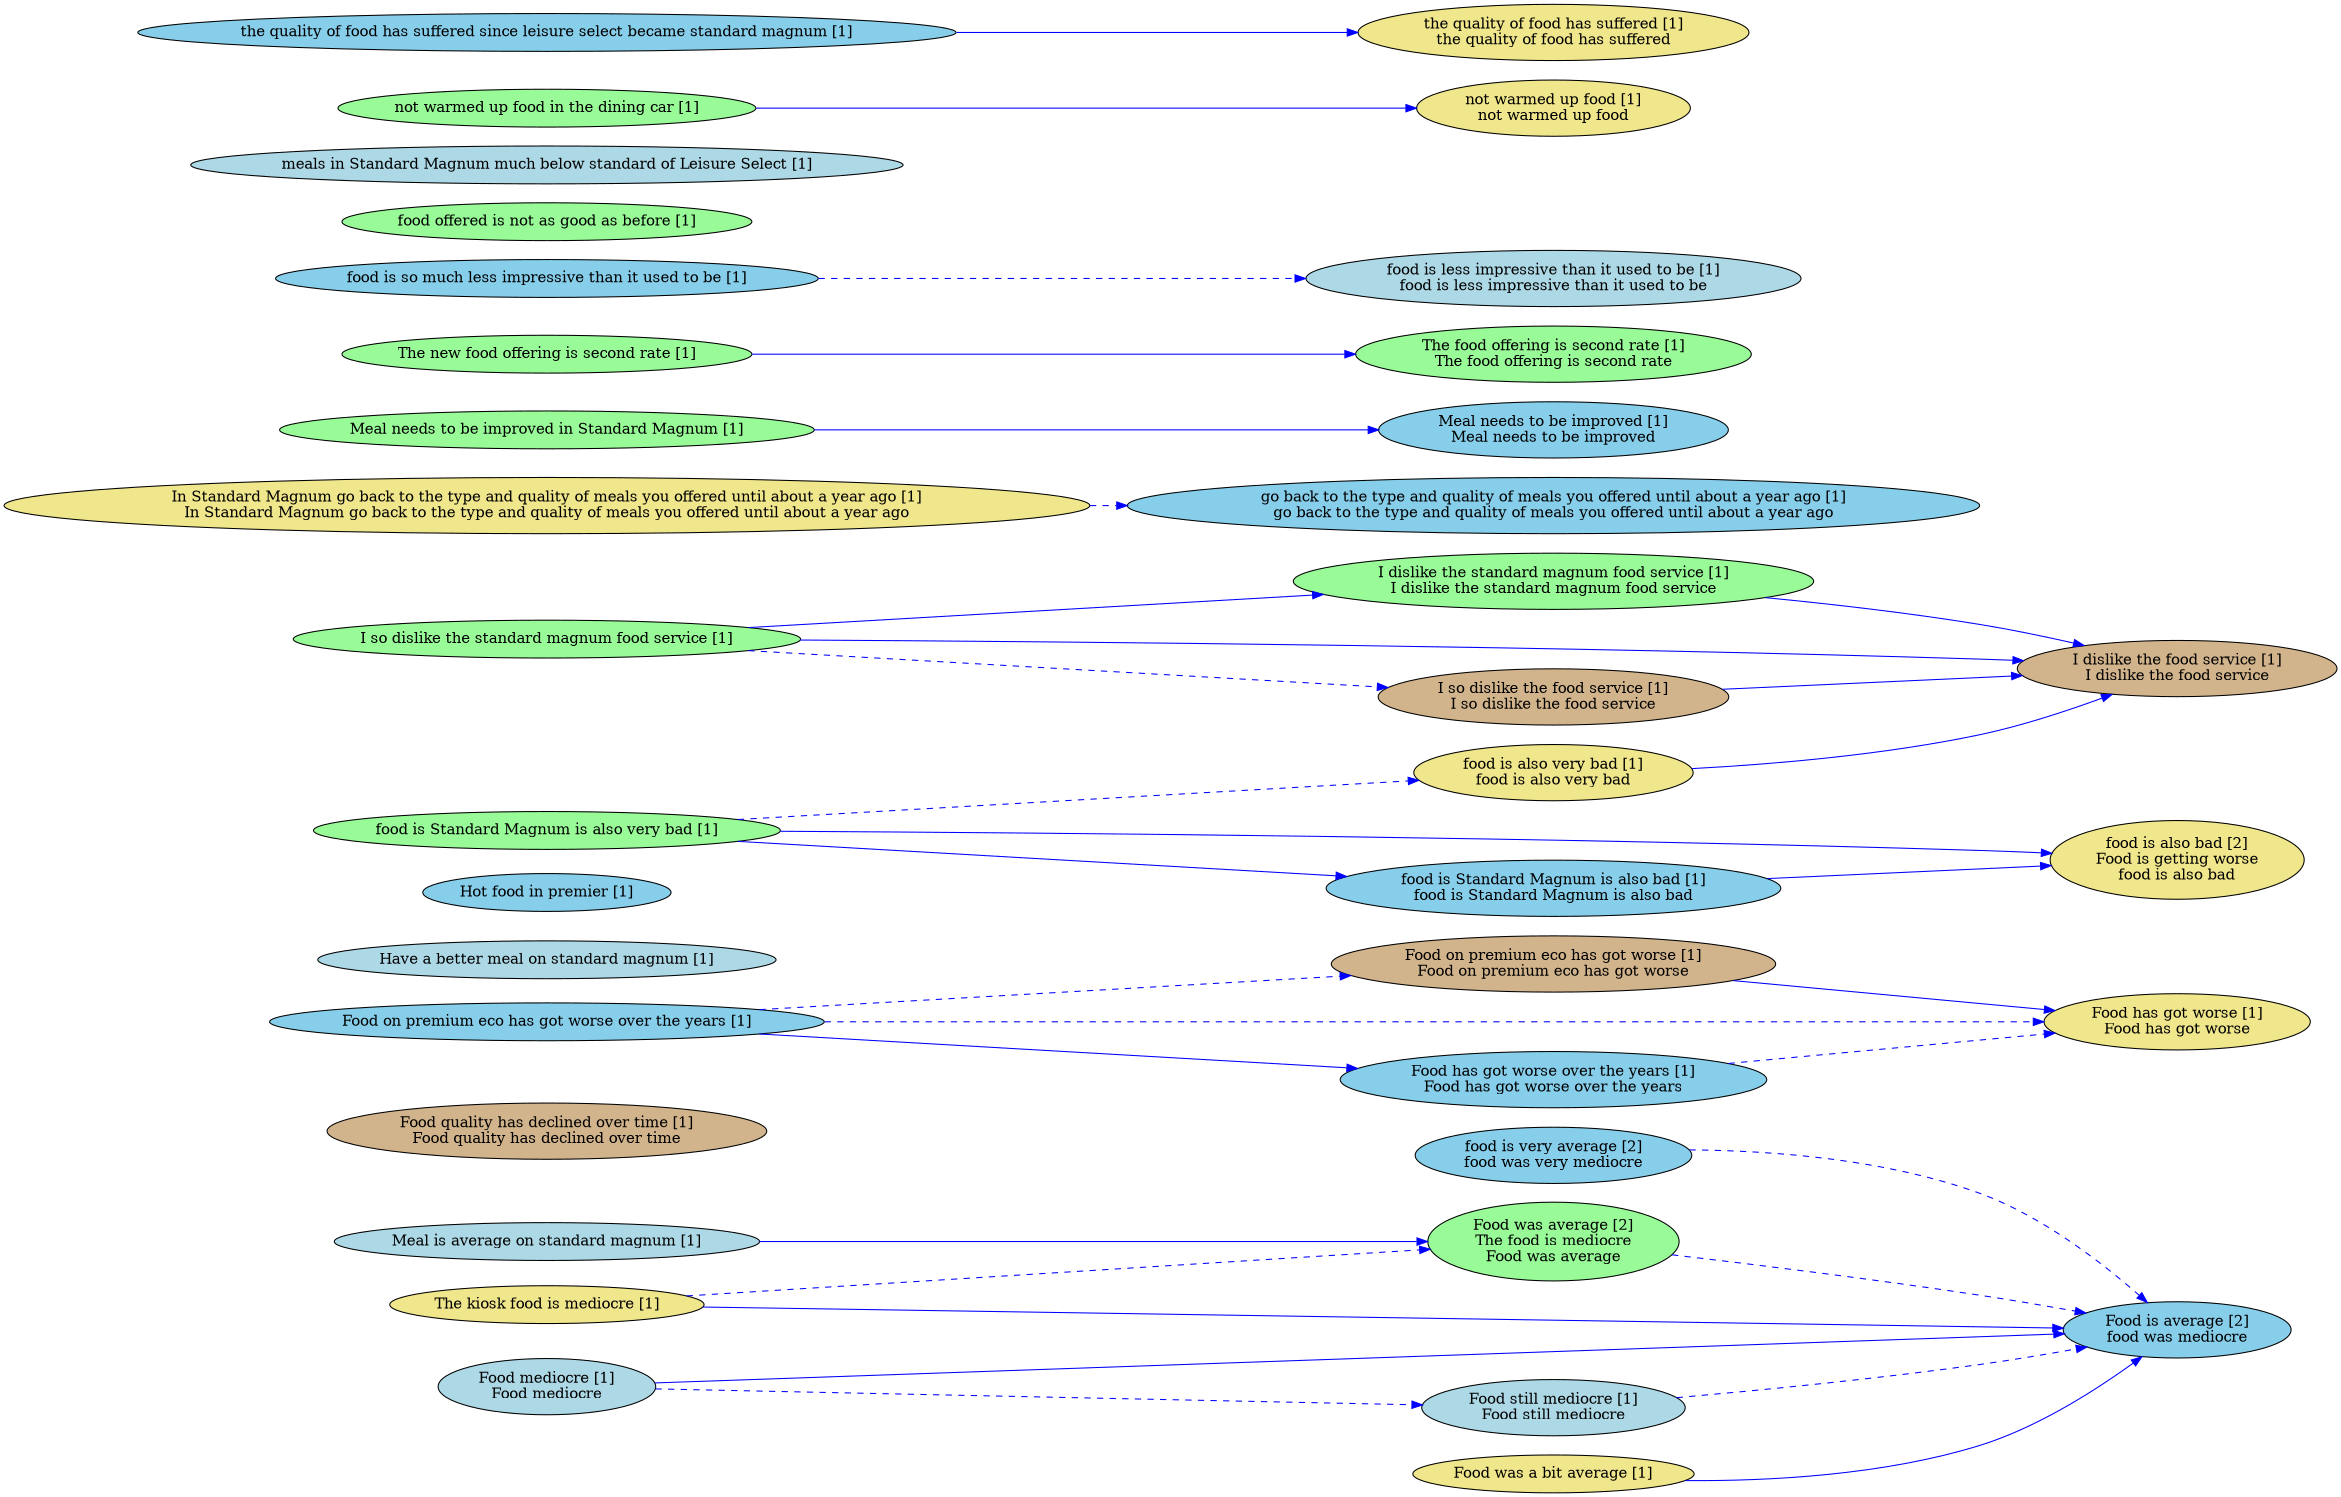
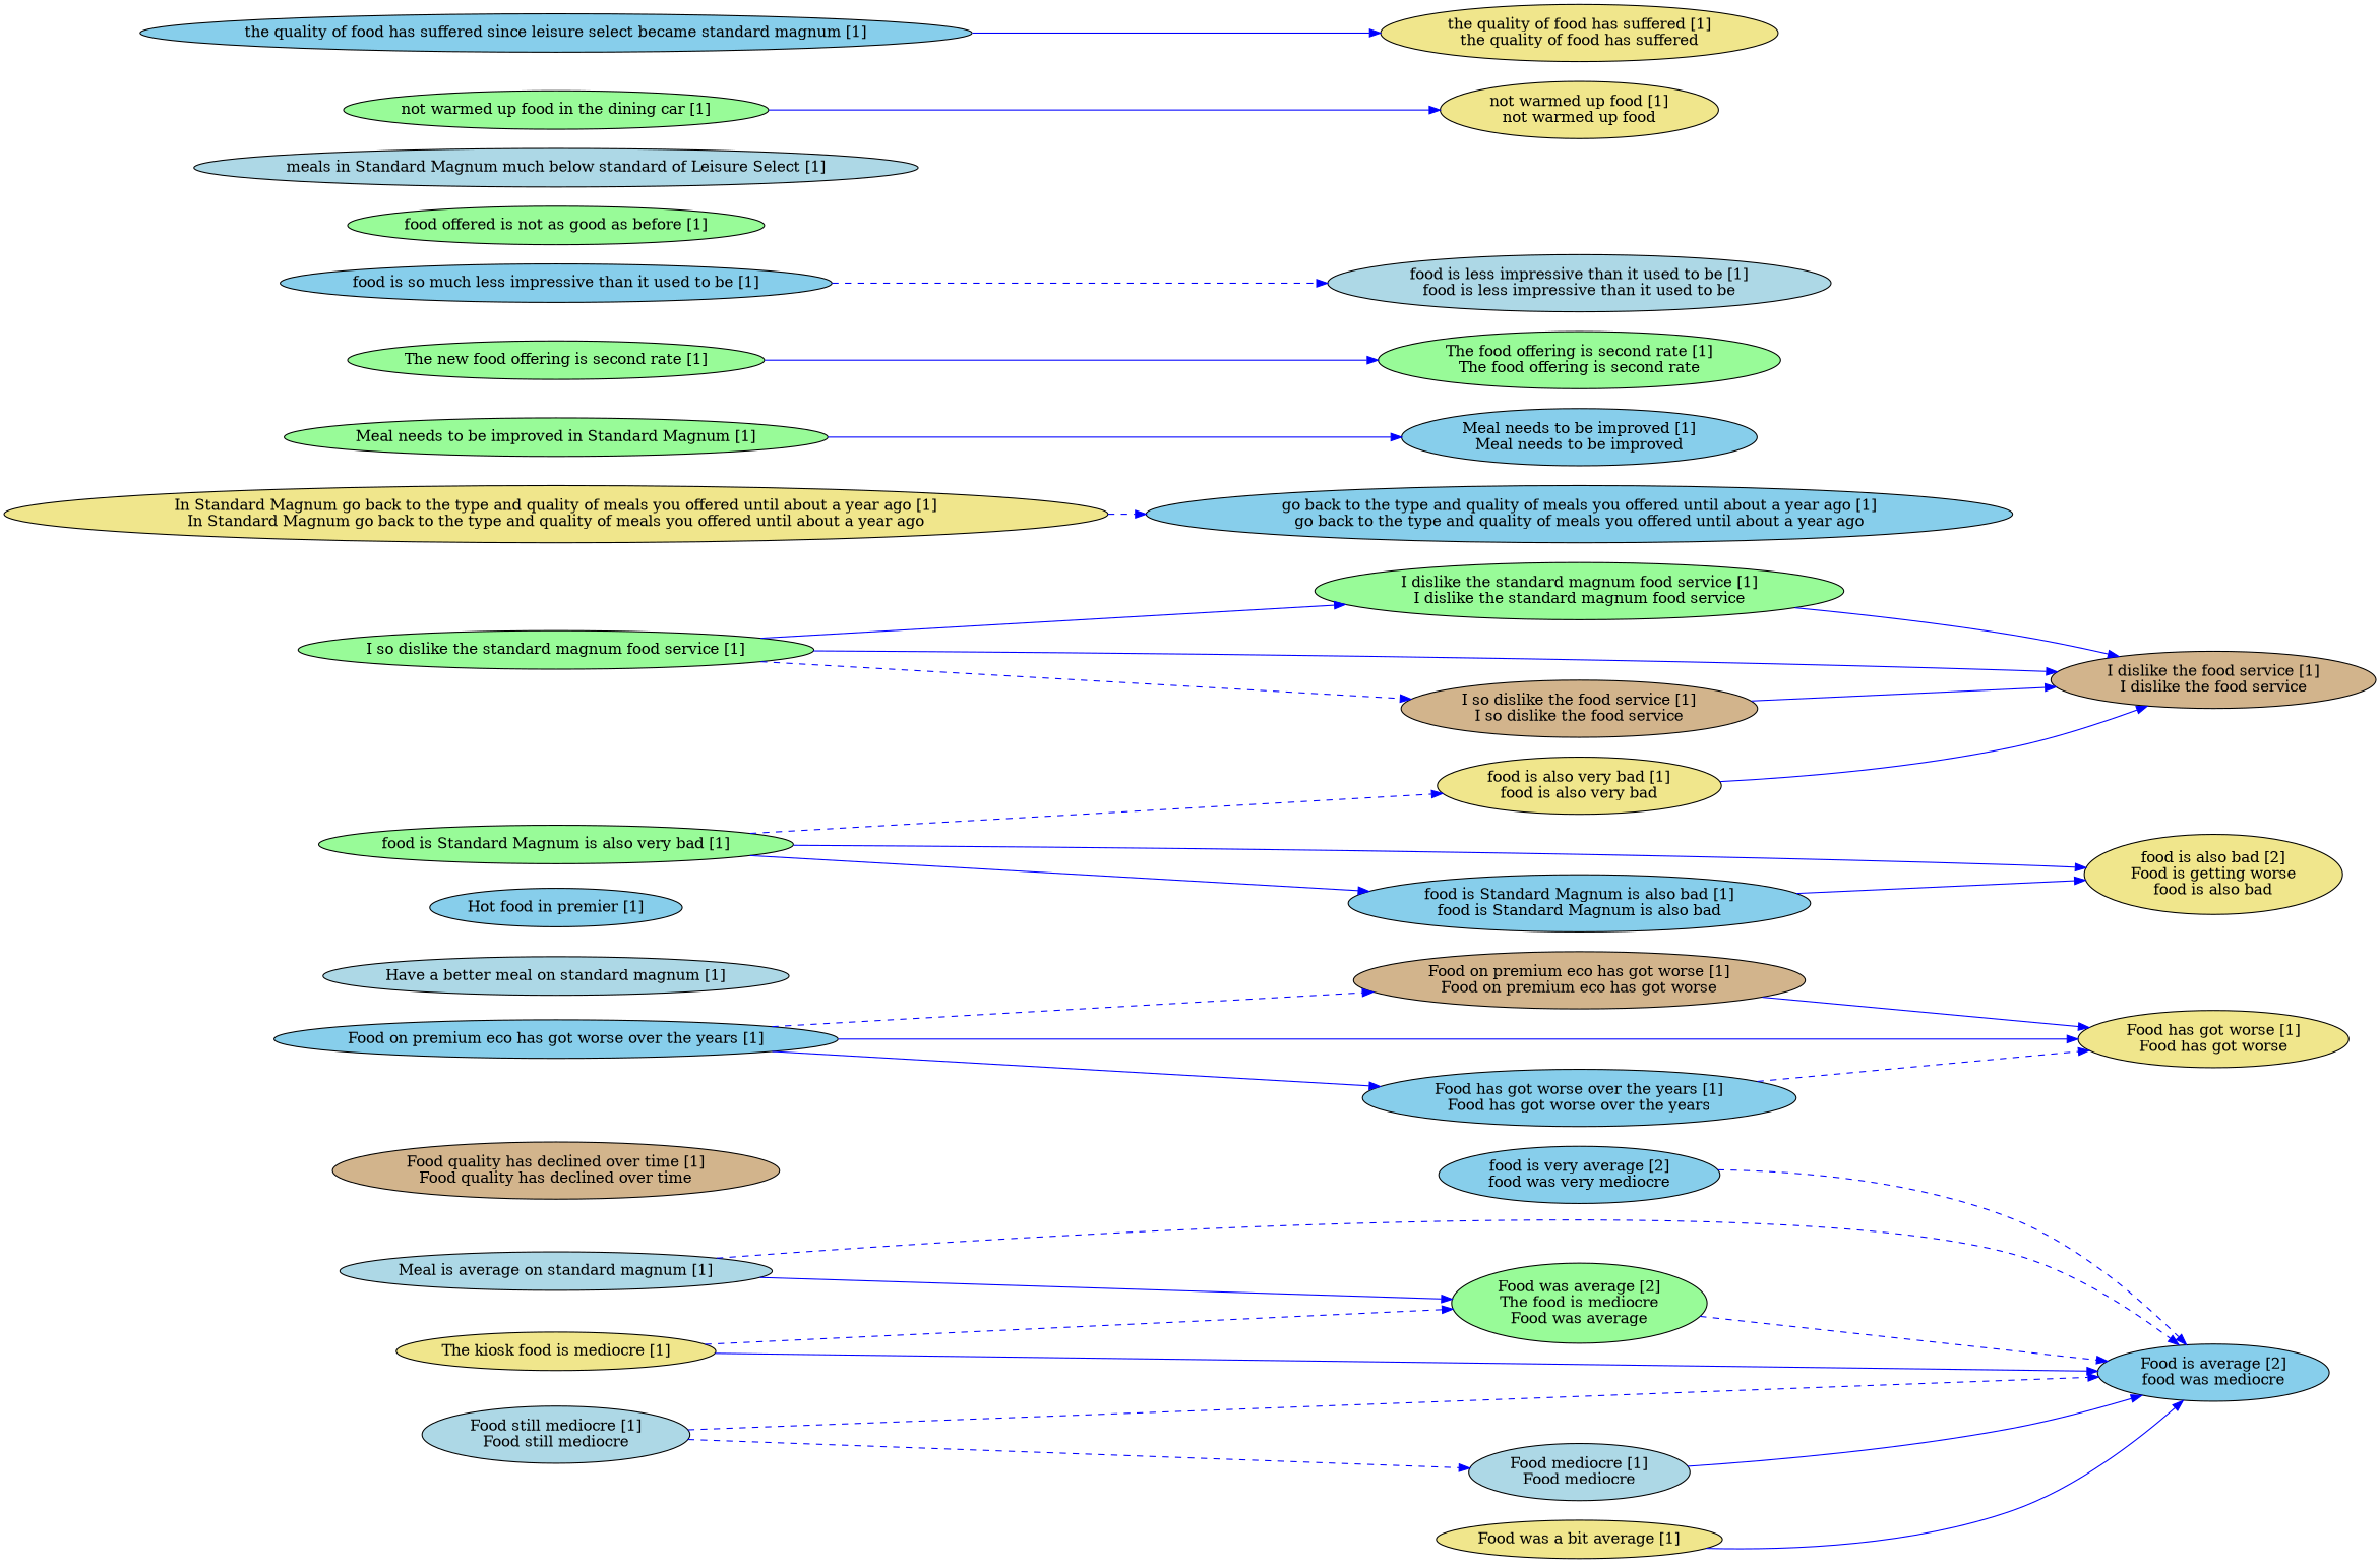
  digraph {
    rankdir=LR
    node [fillcolor=skyblue style=filled]
    edge [color=blue style=solid]
    "food is very average [2]\nfood was very mediocre"
    "Food is average [2]\nfood was mediocre"
    "Food was average [2]\nThe food is mediocre\nFood was average" [fillcolor=palegreen]
    "Food still mediocre [1]\nFood still mediocre" [fillcolor=lightblue]
    "Food mediocre [1]\nFood mediocre" [fillcolor=lightblue]
    "Food quality has declined over time [1]\nFood quality has declined over time" [fillcolor=tan]
    "Food on premium eco has got worse over the years [1]"
    "Food on premium eco has got worse [1]\nFood on premium eco has got worse" [fillcolor=tan]
    "Food has got worse [1]\nFood has got worse" [fillcolor=khaki]
    "Food has got worse over the years [1]\nFood has got worse over the years"
    "Food was a bit average [1]" [fillcolor=khaki]
    "Have a better meal on standard magnum [1]" [fillcolor=lightblue]
    "Hot food in premier [1]"
    "I so dislike the standard magnum food service [1]" [fillcolor=palegreen]
    "I dislike the standard magnum food service [1]\nI dislike the standard magnum food service" [fillcolor=palegreen]
    "I dislike the food service [1]\nI dislike the food service" [fillcolor=tan]
    "I so dislike the food service [1]\nI so dislike the food service" [fillcolor=tan]
    "In Standard Magnum go back to the type and quality of meals you offered until about a year ago [1]\nIn Standard Magnum go back to the type and quality of meals you offered until about a year ago" [fillcolor=khaki]
    "go back to the type and quality of meals you offered until about a year ago [1]\ngo back to the type and quality of meals you offered until about a year ago"
    "Meal is average on standard magnum [1]" [fillcolor=lightblue]
    "Meal needs to be improved [1]\nMeal needs to be improved"
    "Meal needs to be improved in Standard Magnum [1]" [fillcolor=palegreen]
    "The kiosk food is mediocre [1]" [fillcolor=khaki]
    "The new food offering is second rate [1]" [fillcolor=palegreen]
    "The food offering is second rate [1]\nThe food offering is second rate" [fillcolor=palegreen]
    "food is also bad [2]\nFood is getting worse\nfood is also bad" [fillcolor=khaki]
    "food is Standard Magnum is also very bad [1]" [fillcolor=palegreen]
    "food is Standard Magnum is also bad [1]\nfood is Standard Magnum is also bad"
    "food is also very bad [1]\nfood is also very bad" [fillcolor=khaki]
    "food is so much less impressive than it used to be [1]"
    "food is less impressive than it used to be [1]\nfood is less impressive than it used to be" [fillcolor=lightblue]
    "food offered is not as good as before [1]" [fillcolor=palegreen]
    "meals in Standard Magnum much below standard of Leisure Select [1]" [fillcolor=lightblue]
    "not warmed up food [1]\nnot warmed up food" [fillcolor=khaki]
    "not warmed up food in the dining car [1]" [fillcolor=palegreen]
    "the quality of food has suffered since leisure select became standard magnum [1]"
    "the quality of food has suffered [1]\nthe quality of food has suffered" [fillcolor=khaki]
    "food is very average [2]\nfood was very mediocre" -> "Food is average [2]\nfood was mediocre" [style=dashed]
    "Food was average [2]\nThe food is mediocre\nFood was average" -> "Food is average [2]\nfood was mediocre" [style=dashed]
    "Food still mediocre [1]\nFood still mediocre" -> "Food is average [2]\nfood was mediocre" [style=dashed]
-   "Food mediocre [1]\nFood mediocre" -> "Food still mediocre [1]\nFood still mediocre" [style=dashed]
+   "Food still mediocre [1]\nFood still mediocre" -> "Food mediocre [1]\nFood mediocre" [style=dashed]
    "Food mediocre [1]\nFood mediocre" -> "Food is average [2]\nfood was mediocre"
    "Food on premium eco has got worse over the years [1]" -> "Food on premium eco has got worse [1]\nFood on premium eco has got worse" [style=dashed]
-   "Food on premium eco has got worse over the years [1]" -> "Food has got worse [1]\nFood has got worse" [style=dashed]
+   "Food on premium eco has got worse over the years [1]" -> "Food has got worse [1]\nFood has got worse"
    "Food on premium eco has got worse over the years [1]" -> "Food has got worse over the years [1]\nFood has got worse over the years"
    "Food on premium eco has got worse [1]\nFood on premium eco has got worse" -> "Food has got worse [1]\nFood has got worse"
    "Food has got worse over the years [1]\nFood has got worse over the years" -> "Food has got worse [1]\nFood has got worse" [style=dashed]
    "Food was a bit average [1]" -> "Food is average [2]\nfood was mediocre"
    "I so dislike the standard magnum food service [1]" -> "I dislike the standard magnum food service [1]\nI dislike the standard magnum food service"
    "I so dislike the standard magnum food service [1]" -> "I dislike the food service [1]\nI dislike the food service"
    "I so dislike the standard magnum food service [1]" -> "I so dislike the food service [1]\nI so dislike the food service" [style=dashed]
    "I dislike the standard magnum food service [1]\nI dislike the standard magnum food service" -> "I dislike the food service [1]\nI dislike the food service"
    "I so dislike the food service [1]\nI so dislike the food service" -> "I dislike the food service [1]\nI dislike the food service"
    "In Standard Magnum go back to the type and quality of meals you offered until about a year ago [1]\nIn Standard Magnum go back to the type and quality of meals you offered until about a year ago" -> "go back to the type and quality of meals you offered until about a year ago [1]\ngo back to the type and quality of meals you offered until about a year ago" [style=dashed]
+   "Meal is average on standard magnum [1]" -> "Food is average [2]\nfood was mediocre" [style=dashed]
    "Meal is average on standard magnum [1]" -> "Food was average [2]\nThe food is mediocre\nFood was average"
    "Meal needs to be improved in Standard Magnum [1]" -> "Meal needs to be improved [1]\nMeal needs to be improved"
    "The kiosk food is mediocre [1]" -> "Food is average [2]\nfood was mediocre"
    "The kiosk food is mediocre [1]" -> "Food was average [2]\nThe food is mediocre\nFood was average" [style=dashed]
    "The new food offering is second rate [1]" -> "The food offering is second rate [1]\nThe food offering is second rate"
    "food is Standard Magnum is also very bad [1]" -> "food is also bad [2]\nFood is getting worse\nfood is also bad"
    "food is Standard Magnum is also very bad [1]" -> "food is Standard Magnum is also bad [1]\nfood is Standard Magnum is also bad"
    "food is Standard Magnum is also very bad [1]" -> "food is also very bad [1]\nfood is also very bad" [style=dashed]
    "food is Standard Magnum is also bad [1]\nfood is Standard Magnum is also bad" -> "food is also bad [2]\nFood is getting worse\nfood is also bad"
    "food is also very bad [1]\nfood is also very bad" -> "I dislike the food service [1]\nI dislike the food service"
    "food is so much less impressive than it used to be [1]" -> "food is less impressive than it used to be [1]\nfood is less impressive than it used to be" [style=dashed]
    "not warmed up food in the dining car [1]" -> "not warmed up food [1]\nnot warmed up food"
    "the quality of food has suffered since leisure select became standard magnum [1]" -> "the quality of food has suffered [1]\nthe quality of food has suffered"
  }
